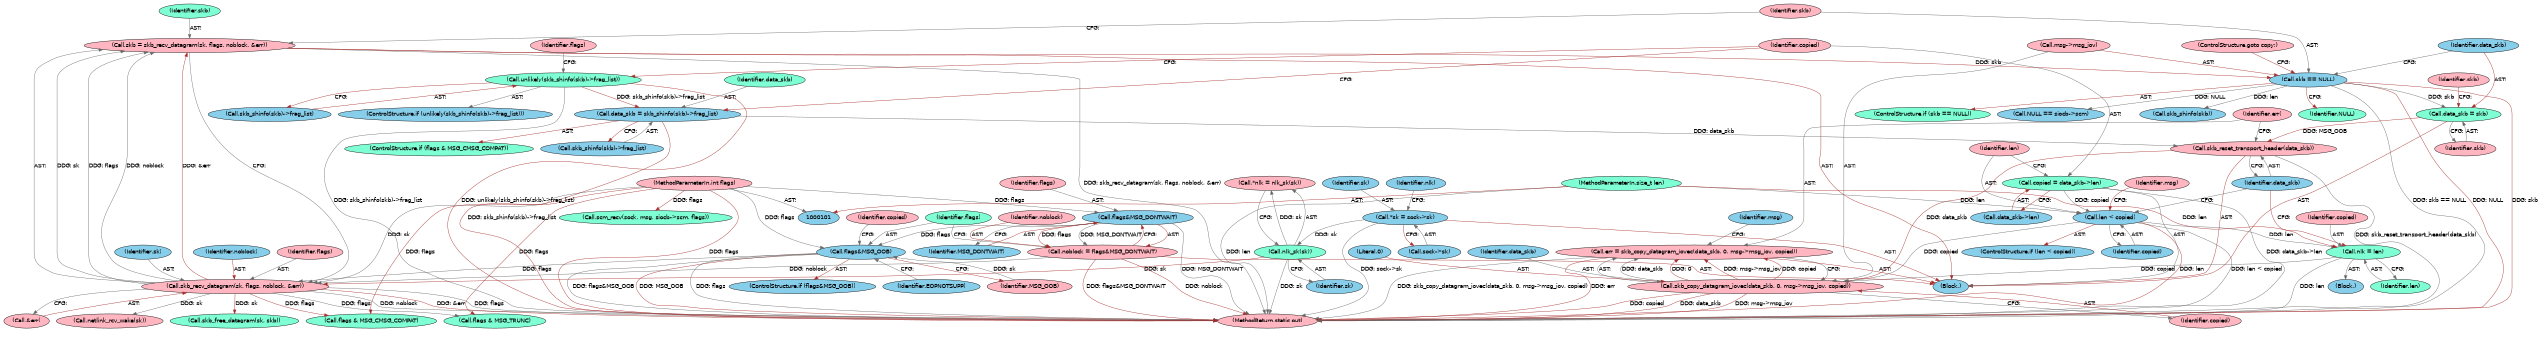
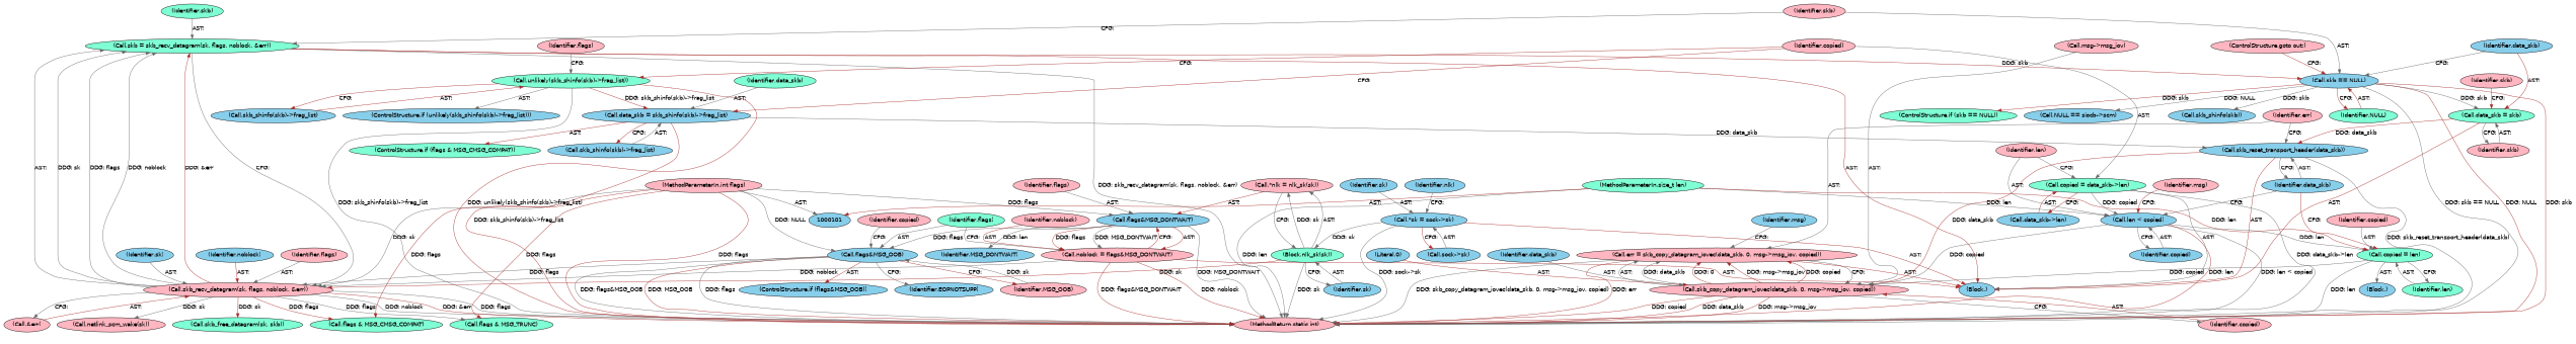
  digraph {
    fontname="DejaVu Sans"
    node [fillcolor=skyblue fontname="DejaVu Sans" style=filled]
    edge [color=gray40 fontname="DejaVu Sans"]
    n1 [fillcolor=lightpink label="(Call,err = skb_copy_datagram_iovec(data_skb, 0, msg->msg_iov, copied))"]
    n2 [fillcolor=lightpink label="(Call,skb_copy_datagram_iovec(data_skb, 0, msg->msg_iov, copied))"]
-   n3 [fillcolor=lightpink label="(MethodReturn,static out)"]
+   n3 [fillcolor=lightpink label="(MethodReturn,static int)"]
    n4 [label="(Block,)"]
    n5 [fillcolor=lightpink label="(Identifier,copied)"]
-   n6 [fillcolor=lightpink label="(Call,skb_reset_transport_header(data_skb))"]
+   n6 [label="(Call,skb_reset_transport_header(data_skb))"]
    n7 [label="(Identifier,data_skb)"]
    n8 [label="(Call,len < copied)"]
-   n9 [fillcolor=aquamarine label="(Call,nlk = len)"]
+   n9 [fillcolor=aquamarine label="(Call,copied = len)"]
    n10 [fillcolor=aquamarine label="(Call,data_skb = skb)"]
    n11 [fillcolor=lightpink label="(Identifier,skb)"]
    n12 [label="(Call,skb == NULL)"]
    n13 [fillcolor=aquamarine label="(Identifier,NULL)"]
    n14 [fillcolor=aquamarine label="(ControlStructure,if (skb == NULL))"]
    n15 [label="(Call,NULL == siocb->scm)"]
    n16 [label="(Call,skb_shinfo(skb))"]
-   n17 [fillcolor=lightpink label="(Call,skb = skb_recv_datagram(sk, flags, noblock, &err))"]
+   n17 [fillcolor=aquamarine label="(Call,skb = skb_recv_datagram(sk, flags, noblock, &err))"]
    n18 [fillcolor=lightpink label="(Call,skb_recv_datagram(sk, flags, noblock, &err))"]
    n19 [fillcolor=aquamarine label="(Call,flags & MSG_CMSG_COMPAT)"]
    n20 [fillcolor=aquamarine label="(Call,skb_free_datagram(sk, skb))"]
    n21 [fillcolor=lightpink label="(Call,&err)"]
-   n22 [fillcolor=lightpink label="(Call,netlink_rcv_wake(sk))"]
+   n22 [fillcolor=lightpink label="(Call,netlink_scm_wake(sk))"]
    n23 [fillcolor=aquamarine label="(Call,flags & MSG_TRUNC)"]
-   n24 [fillcolor=aquamarine label="(Call,nlk_sk(sk))"]
+   n24 [fillcolor=aquamarine label="(Block,nlk_sk(sk))"]
    n25 [label="(Identifier,sk)"]
    n26 [fillcolor=lightpink label="(Call,*nlk = nlk_sk(sk))"]
    n27 [label="(Call,*sk = sock->sk)"]
    n28 [label="(Call,sock->sk)"]
    n29 [label="(Call,flags&MSG_OOB)"]
    n30 [label="(ControlStructure,if (flags&MSG_OOB))"]
    n31 [fillcolor=lightpink label="(Identifier,MSG_OOB)"]
    n32 [label="(Call,flags&MSG_DONTWAIT)"]
    n33 [fillcolor=lightpink label="(Call,noblock = flags&MSG_DONTWAIT)"]
    n34 [label="(Identifier,MSG_DONTWAIT)"]
    n35 [fillcolor=lightpink label="(MethodParameterIn,int flags)"]
-   n36 [fillcolor=aquamarine label="(Call,scm_recv(sock, msg, siocb->scm, flags))"]
    1000101
    n38 [label="(Call,data_skb = skb_shinfo(skb)->frag_list)"]
    n39 [label="(Call,skb_shinfo(skb)->frag_list)"]
    n40 [fillcolor=aquamarine label="(ControlStructure,if (flags & MSG_CMSG_COMPAT))"]
    n41 [fillcolor=aquamarine label="(Call,unlikely(skb_shinfo(skb)->frag_list))"]
    n42 [label="(ControlStructure,if (unlikely(skb_shinfo(skb)->frag_list)))"]
    n43 [label="(Call,skb_shinfo(skb)->frag_list)"]
-   n44 [label="(ControlStructure,if (len < copied))"]
    n45 [label="(Identifier,copied)"]
    n46 [fillcolor=aquamarine label="(Identifier,len)"]
    n47 [label="(Block,)"]
    n48 [fillcolor=aquamarine label="(MethodParameterIn,size_t len)"]
    n49 [fillcolor=aquamarine label="(Call,copied = data_skb->len)"]
    n50 [label="(Call,data_skb->len)"]
    n51 [fillcolor=lightpink label="(Identifier,copied)"]
    n52 [fillcolor=lightpink label="(Identifier,copied)"]
    n53 [fillcolor=aquamarine label="(Identifier,flags)"]
    n54 [label="(Identifier,EOPNOTSUPP)"]
    n55 [fillcolor=lightpink label="(Identifier,err)"]
    n56 [fillcolor=lightpink label="(Identifier,skb)"]
    n57 [fillcolor=lightpink label="(Identifier,len)"]
    n58 [label="(Literal,0)"]
    n59 [fillcolor=lightpink label="(Identifier,flags)"]
    n60 [fillcolor=lightpink label="(Identifier,flags)"]
    n61 [label="(Identifier,noblock)"]
    n62 [fillcolor=aquamarine label="(Identifier,skb)"]
    n63 [label="(Identifier,data_skb)"]
    n64 [fillcolor=aquamarine label="(Identifier,data_skb)"]
    n65 [label="(Identifier,data_skb)"]
    n66 [label="(Identifier,sk)"]
    n67 [label="(Identifier,nlk)"]
-   n68 [fillcolor=lightpink label="(ControlStructure,goto copy;)"]
+   n68 [fillcolor=lightpink label="(ControlStructure,goto out;)"]
    n69 [label="(Identifier,sk)"]
    n70 [fillcolor=lightpink label="(Call,msg->msg_iov)"]
    n71 [fillcolor=lightpink label="(Identifier,noblock)"]
    n72 [fillcolor=lightpink label="(Identifier,msg)"]
    n73 [fillcolor=lightpink label="(Identifier,flags)"]
    n74 [fillcolor=lightpink label="(Identifier,skb)"]
    n75 [label="(Identifier,msg)"]
    n76 [fillcolor=lightpink label="(Identifier,copied)"]
    n1 -> n2 [label="CFG: "]
    n1 -> n3 [label="DDG: skb_copy_datagram_iovec(data_skb, 0, msg->msg_iov, copied)"]
    n1 -> n3 [color=brown label="DDG: err"]
    n1 -> n4 [color=brown label="AST: "]
    n2 -> n1 [label="AST: "]
    n2 -> n1 [label="DDG: data_skb"]
    n2 -> n1 [color=brown label="DDG: 0"]
    n2 -> n1 [color=brown label="DDG: msg->msg_iov"]
    n2 -> n1 [color=brown label="DDG: copied"]
    n2 -> n3 [color=brown label="DDG: copied"]
    n2 -> n3 [color=brown label="DDG: data_skb"]
    n2 -> n3 [color=brown label="DDG: msg->msg_iov"]
    n2 -> n5 [label="CFG: "]
    n5 -> n2 [color=brown label="AST: "]
    n6 -> n2 [color=brown label="DDG: data_skb"]
    n6 -> n3 [label="DDG: skb_reset_transport_header(data_skb)"]
    n6 -> n4 [color=brown label="AST: "]
    n6 -> n7 [label="CFG: "]
    n7 -> n6 [label="AST: "]
    n7 -> n8 [label="CFG: "]
    n7 -> n9 [color=brown label="CFG: "]
    n8 -> n2 [label="DDG: copied"]
    n8 -> n3 [label="DDG: len < copied"]
    n8 -> n3 [color=brown label="DDG: len"]
    n8 -> n9 [label="DDG: len"]
-   n8 -> n44 [color=brown label="AST: "]
    n8 -> n45 [label="CFG: "]
    n9 -> n2 [label="DDG: copied"]
    n9 -> n3 [label="DDG: len"]
    n9 -> n46 [label="CFG: "]
    n9 -> n47 [label="AST: "]
    n10 -> n4 [color=brown label="AST: "]
-   n10 -> n6 [color=brown label="DDG: MSG_OOB"]
+   n10 -> n6 [color=brown label="DDG: data_skb"]
    n10 -> n11 [label="CFG: "]
    n11 -> n10 [label="AST: "]
    n12 -> n3 [color=brown label="DDG: NULL"]
    n12 -> n3 [label="DDG: skb == NULL"]
    n12 -> n3 [color=brown label="DDG: skb"]
    n12 -> n10 [label="DDG: skb"]
    n12 -> n13 [color=brown label="CFG: "]
-   n12 -> n14 [color=brown label="AST: "]
+   n12 -> n14 [color=brown label="DDG: skb"]
    n12 -> n15 [label="DDG: NULL"]
-   n12 -> n16 [label="DDG: len"]
-   n70 -> n12 [color=brown label="AST: "]
+   n12 -> n16 [label="DDG: skb"]
+   n13 -> n12 [color=brown label="AST: "]
    n17 -> n3 [label="DDG: skb_recv_datagram(sk, flags, noblock, &err)"]
    n17 -> n4 [color=brown label="AST: "]
    n17 -> n12 [color=brown label="DDG: skb"]
    n17 -> n18 [label="CFG: "]
    n18 -> n3 [label="DDG: noblock"]
    n18 -> n3 [color=brown label="DDG: &err"]
    n18 -> n3 [label="DDG: flags"]
    n18 -> n17 [label="AST: "]
    n18 -> n17 [label="DDG: sk"]
    n18 -> n17 [label="DDG: flags"]
    n18 -> n17 [label="DDG: noblock"]
    n18 -> n17 [color=brown label="DDG: &err"]
    n18 -> n19 [color=brown label="DDG: flags"]
    n18 -> n20 [color=brown label="DDG: sk"]
    n18 -> n21 [label="CFG: "]
    n18 -> n22 [label="DDG: sk"]
    n18 -> n23 [label="DDG: flags"]
    n21 -> n18 [color=brown label="AST: "]
    n24 -> n3 [label="DDG: sk"]
    n24 -> n18 [color=brown label="DDG: sk"]
    n24 -> n25 [label="CFG: "]
    n24 -> n26 [label="AST: "]
    n24 -> n26 [label="DDG: sk"]
    n25 -> n24 [label="AST: "]
    n26 -> n24 [label="CFG: "]
    n27 -> n3 [label="DDG: sock->sk"]
    n27 -> n4 [color=brown label="AST: "]
    n27 -> n24 [label="DDG: sk"]
    n27 -> n28 [color=brown label="CFG: "]
    n28 -> n27 [label="AST: "]
    n29 -> n3 [color=brown label="DDG: MSG_OOB"]
    n29 -> n3 [label="DDG: flags"]
    n29 -> n3 [label="DDG: flags&MSG_OOB"]
    n29 -> n18 [label="DDG: flags"]
    n29 -> n30 [color=brown label="AST: "]
    n29 -> n31 [color=brown label="CFG: "]
    n31 -> n29 [label="DDG: sk"]
    n32 -> n3 [label="DDG: MSG_DONTWAIT"]
    n32 -> n29 [label="DDG: flags"]
    n32 -> n33 [color=brown label="AST: "]
    n32 -> n33 [color=brown label="DDG: flags"]
    n32 -> n33 [label="DDG: MSG_DONTWAIT"]
-   n32 -> n34 [label="CFG: "]
+   n32 -> n34 [label="DDG: len"]
    n33 -> n3 [color=brown label="DDG: noblock"]
    n33 -> n3 [color=brown label="DDG: flags&MSG_DONTWAIT"]
    n33 -> n4 [color=brown label="AST: "]
    n33 -> n18 [label="DDG: noblock"]
    n33 -> n32 [color=brown label="CFG: "]
-   n34 -> n32 [color=brown label="AST: "]
+   n26 -> n32 [color=brown label="AST: "]
    n35 -> n3 [color=brown label="DDG: flags"]
    n35 -> n18 [label="DDG: sk"]
    n35 -> n19 [color=brown label="DDG: flags"]
    n35 -> n23 [color=brown label="DDG: flags"]
-   n35 -> n29 [label="DDG: flags"]
+   n35 -> n29 [label="DDG: NULL"]
    n35 -> n32 [label="DDG: flags"]
-   n35 -> n36 [color=brown label="DDG: flags"]
    n35 -> 1000101 [label="AST: "]
    n38 -> n3 [color=brown label="DDG: skb_shinfo(skb)->frag_list"]
    n38 -> n6 [label="DDG: data_skb"]
    n38 -> n39 [color=brown label="CFG: "]
    n38 -> n40 [color=brown label="AST: "]
    n39 -> n38 [label="AST: "]
    n41 -> n3 [label="DDG: skb_shinfo(skb)->frag_list"]
    n41 -> n3 [color=brown label="DDG: unlikely(skb_shinfo(skb)->frag_list)"]
    n41 -> n38 [color=brown label="DDG: skb_shinfo(skb)->frag_list"]
    n41 -> n42 [label="AST: "]
    n41 -> n43 [color=brown label="CFG: "]
    n43 -> n41 [color=brown label="AST: "]
    n45 -> n8 [label="AST: "]
    n46 -> n9 [label="AST: "]
    n48 -> n3 [label="DDG: len"]
    n48 -> n8 [label="DDG: len"]
    n48 -> n9 [color=brown label="DDG: len"]
    n48 -> 1000101 [color=brown label="AST: "]
    n49 -> n3 [label="DDG: data_skb->len"]
    n49 -> n4 [label="AST: "]
    n49 -> n8 [label="DDG: copied"]
    n49 -> n50 [color=brown label="CFG: "]
    n50 -> n49 [color=brown label="AST: "]
    n51 -> n9 [label="AST: "]
    n52 -> n38 [color=brown label="CFG: "]
    n52 -> n41 [color=brown label="CFG: "]
    n52 -> n49 [label="AST: "]
    n53 -> n29 [label="AST: "]
    n53 -> n33 [label="CFG: "]
-   n54 -> n29 [label="CFG: "]
+   n29 -> n54 [label="CFG: "]
    n55 -> n1 [label="AST: "]
    n55 -> n6 [label="CFG: "]
    n56 -> n12 [label="AST: "]
    n56 -> n17 [label="CFG: "]
    n57 -> n8 [label="AST: "]
    n57 -> n49 [label="CFG: "]
    n58 -> n2 [color=brown label="AST: "]
    n59 -> n32 [label="AST: "]
    n60 -> n18 [label="AST: "]
    n61 -> n18 [color=brown label="AST: "]
    n62 -> n17 [label="AST: "]
    n63 -> n10 [color=brown label="AST: "]
    n63 -> n12 [label="CFG: "]
    n64 -> n38 [label="AST: "]
    n65 -> n2 [label="AST: "]
    n66 -> n18 [label="AST: "]
    n67 -> n27 [label="CFG: "]
    n68 -> n12 [color=brown label="CFG: "]
    n69 -> n27 [label="AST: "]
    n70 -> n2 [label="AST: "]
    n71 -> n33 [color=brown label="AST: "]
    n72 -> n8 [color=brown label="CFG: "]
    n73 -> n41 [label="CFG: "]
    n74 -> n10 [color=brown label="CFG: "]
    n75 -> n1 [label="CFG: "]
    n76 -> n29 [label="CFG: "]
  }
